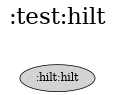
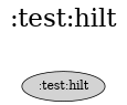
  digraph {
    fontsize=30
    label=":test:hilt"
    labelloc=t
    rankdir=TB
    ranksep=1.5
-   ":test:hilt" [style=filled label=":hilt:hilt"]
+   ":test:hilt" [style=filled]
    subgraph sub_1 {
      rank=same
      ":test:hilt"
    }
  }
